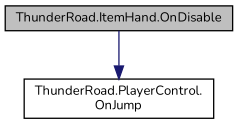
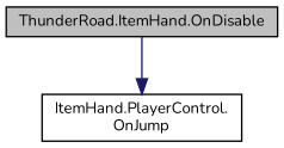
  digraph {
    rankdir=TB
    fontname=Nunito
    node [color=black fontname=Nunito fontsize=10 shape=record style=filled]
    n1 [fillcolor=grey75 fontcolor=black height=0.2 label="ThunderRoad.ItemHand.OnDisable" width=0.4]
-   n2 [fillcolor=white height=0.2 label="ThunderRoad.PlayerControl.\lOnJump" width=0.4]
+   n2 [fillcolor=white height=0.2 label="ItemHand.PlayerControl.\lOnJump" width=0.4]
    n1 -> n2 [color=midnightblue fontname=Nunito fontsize=10 labelfontname=Helvetica labelfontsize=10 style=solid]
  }
